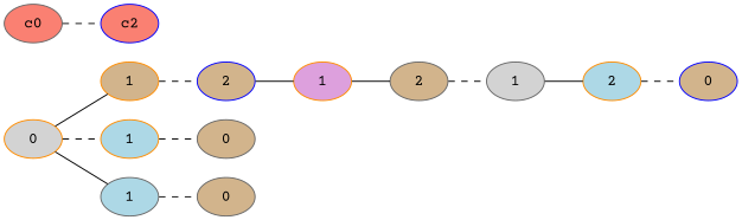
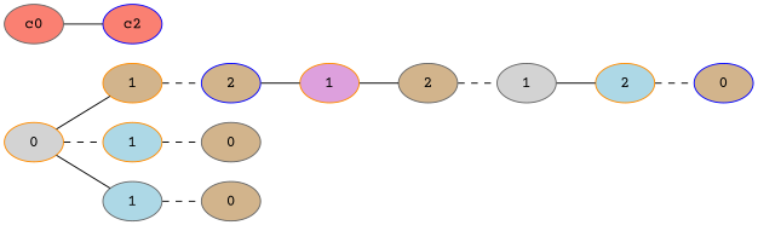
  graph {
    fontname="Courier Prime"
    rankdir=LR
    node [color=gray40 fillcolor=tan fontname="Courier Prime" style=filled]
    edge [fontname="Courier Prime" style=solid]
    n1 [color=darkorange fillcolor=lightgrey label=0]
    n2 [color=darkorange label=1]
    n3 [color=darkorange fillcolor=lightblue label=1]
    n4 [fillcolor=lightblue label=1]
    n5 [color=blue label=2]
    n6 [label=0]
    n7 [label=0]
    n8 [color=darkorange fillcolor=plum label=1]
    n9 [label=2]
    n10 [fillcolor=lightgrey label=1]
    n11 [color=darkorange fillcolor=lightblue label=2]
    n12 [color=blue label=0]
    c0 [fillcolor=salmon]
    c2 [color=blue fillcolor=salmon]
    n1 -- n2
    n1 -- n3 [style=dashed]
    n1 -- n4
    n2 -- n5 [style=dashed]
    n3 -- n6 [style=dashed]
    n4 -- n7 [style=dashed]
    n5 -- n8
    n8 -- n9
    n9 -- n10 [style=dashed]
    n10 -- n11
    n11 -- n12 [style=dashed]
-   c0 -- c2 [style=dashed]
+   c0 -- c2
  }
